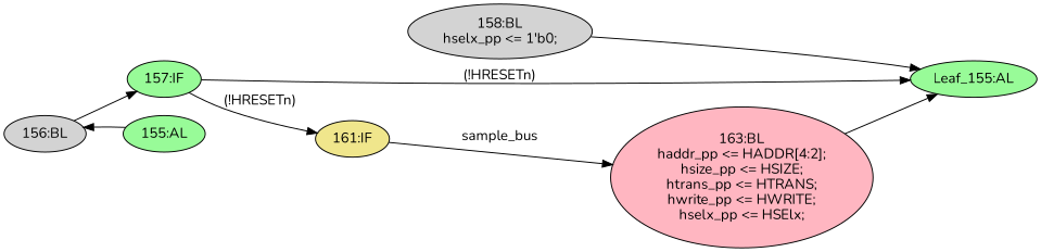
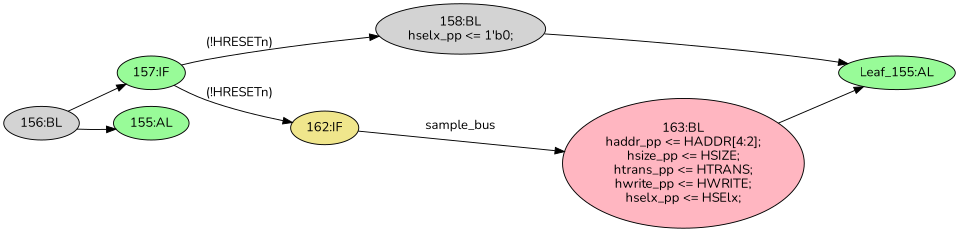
  strict digraph {
    fontname=Nunito
    rankdir=LR
    node [fillcolor=palegreen fontname=Nunito statements="[]" style=filled typ=Block]
    edge [cond="[]" fontname=Nunito lineno=None]
    n1 [ast="<pyverilog.vparser.ast.Block object at 0x7fba378b38d0>" fillcolor=lightgrey label="158:BL\nhselx_pp <= 1'b0;" statements="[<pyverilog.vparser.ast.NonblockingSubstitution object at 0x7fba378b36d0>]"]
    n2 [def_var="['htrans_pp', 'hselx_pp', 'haddr_pp', 'hsize_pp', 'hwrite_pp']" label="Leaf_155:AL" statements="" typ=""]
    n3 [ast="<pyverilog.vparser.ast.IfStatement object at 0x7fba378b3910>" label="157:IF" typ=IfStatement]
-   n4 [ast="<pyverilog.vparser.ast.IfStatement object at 0x7fba378b3990>" fillcolor=khaki label="161:IF" typ=IfStatement]
+   n4 [ast="<pyverilog.vparser.ast.IfStatement object at 0x7fba378b3990>" fillcolor=khaki label="162:IF" typ=IfStatement]
    n5 [ast="<pyverilog.vparser.ast.Block object at 0x7fba378b3a10>" fillcolor=lightpink label="163:BL\nhaddr_pp <= HADDR[4:2];\nhsize_pp <= HSIZE;\nhtrans_pp <= HTRANS;\nhwrite_pp <= HWRITE;\nhselx_pp <= HSElx;" statements="[<pyverilog.vparser.ast.NonblockingSubstitution object at 0x7fba378b3a50>, <pyverilog.vparser.ast.NonblockingSubstitution object at 0x7fba378b3c50>, <pyverilog.vparser.ast.NonblockingSubstitution object at 0x7fba378b3d90>, <pyverilog.vparser.ast.NonblockingSubstitution object at 0x7fba378b3ed0>, <pyverilog.vparser.ast.NonblockingSubstitution object at 0x7fba378ba050>]"]
    n6 [ast="<pyverilog.vparser.ast.Block object at 0x7fba378ba250>" fillcolor=lightgrey label="156:BL"]
    n7 [ast="<pyverilog.vparser.ast.Always object at 0x7fba378ba290>" clk_sens=False label="155:AL" sens="['HCLK']" typ=Always use_var="['HTRANS', 'HSIZE', 'sample_bus', 'HADDR', 'HWRITE', 'HSElx', 'HRESETn']"]
    n1 -> n2
-   n3 -> n2 [cond="['HRESETn']" label="(!HRESETn)" lineno=157]
+   n3 -> n1 [cond="['HRESETn']" label="(!HRESETn)" lineno=157]
    n3 -> n4 [cond="['HRESETn']" label="(!HRESETn)" lineno=157]
    n4 -> n5 [cond="['sample_bus']" label=sample_bus lineno=162]
    n5 -> n2
    n6 -> n3
-   n7 -> n6
+   n6 -> n7
  }
